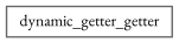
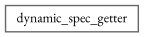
  digraph {
    rankdir=LR
    fontname="EB Garamond"
-   n1 [color=grey40 fillcolor=white fontname="EB Garamond" fontsize=10 height=0.2 label=dynamic_getter_getter shape=box style=filled width=0.4]
+   n1 [color=grey40 fillcolor=white fontname="EB Garamond" fontsize=10 height=0.2 label=dynamic_spec_getter shape=box style=filled width=0.4]
  }
